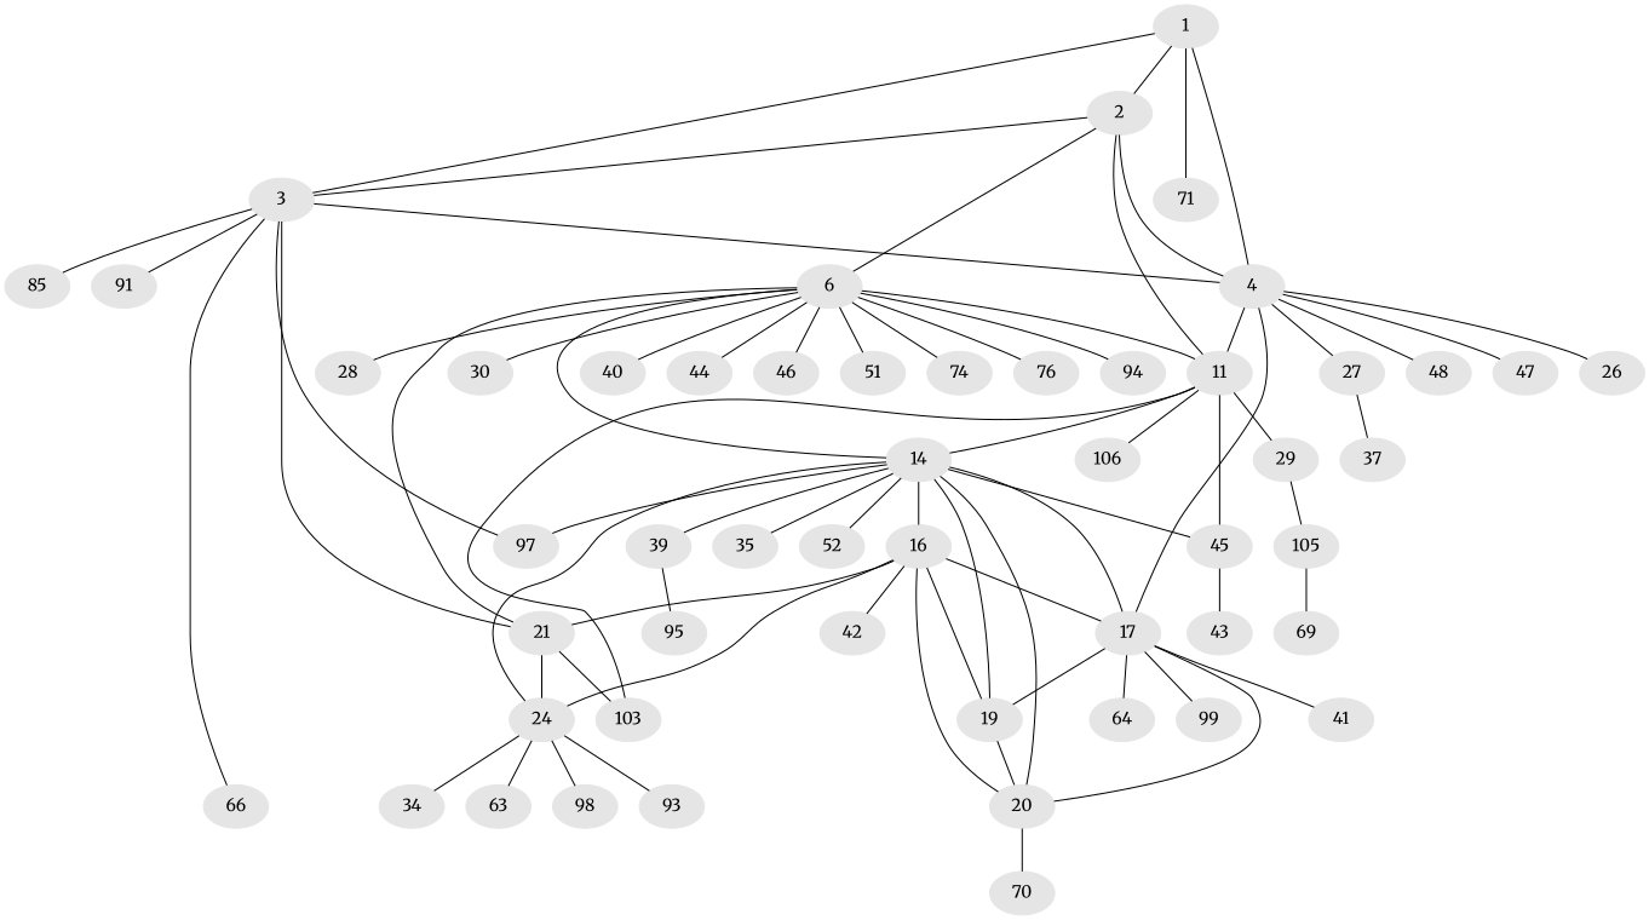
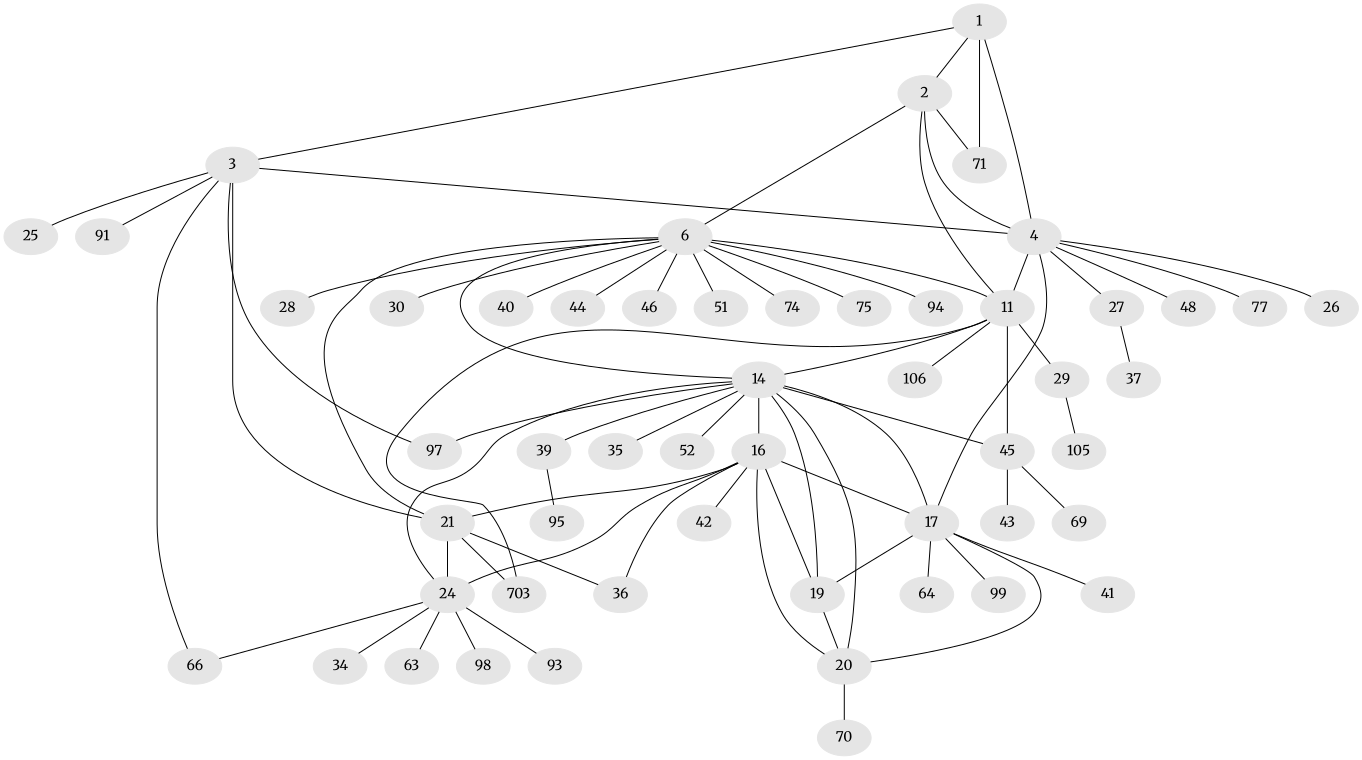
  graph {
    fontname=Merriweather
    node [color=gray90 fontname=Merriweather style=filled]
    edge [fontname=Merriweather]
    1 [super="+33"]
    2
    3
    4 [super="+59+50+58+101+5"]
    71
    6 [super="+7+49+57+9+83+31+8"]
    11 [super="+14+54+13+62+86"]
    21
    66 [super="+82"]
-   85
+   85 [label=25]
    91
    97 [super="+98"]
-   77 [label=47]
+   77
    17
    26
    27
    48
    n18 [label=14 super="+73+81+18+47"]
    28
    30
    40 [super="+56"]
    44
    46
    51 [super="+67"]
    74
-   76
+   76 [label=75]
    94
    n28 [label=45]
    29
-   103
+   103 [label=703]
    106
    24 [super="+25"]
+   36 [super="+102"]
    19
    20
    41
    64 [super="+68"]
    99
    37 [super="+100"]
    16 [super="+22"]
    35
    39
    52
    43
    69
    105
    42
    70
    34
    63
    n51 [label=98 super="+92"]
    93
    95
    1 -- 2
    1 -- 3
    1 -- 4 [weight=2]
    1 -- 71
-   2 -- 3
+   2 -- 71
    2 -- 4 [weight=2]
    2 -- 6
    2 -- 11
    3 -- 4 [weight=2]
    3 -- 21
    3 -- 66
    3 -- 85
    3 -- 91
    3 -- 97
    4 -- 11
    4 -- 77
    4 -- 17
    4 -- 26
    4 -- 27
    4 -- 48
    6 -- 11 [weight=3]
    6 -- 21
    6 -- n18 [weight=2]
    6 -- 28
    6 -- 30
    6 -- 40
    6 -- 44
    6 -- 46
    6 -- 51
    6 -- 74
    6 -- 76
    6 -- 94
    11 -- n18 [weight=3]
    11 -- n28 [weight=3]
    11 -- 29
    11 -- 103
    11 -- 106
    21 -- 103
    21 -- 24 [weight=2]
+   21 -- 36
    17 -- 19
    17 -- 20
    17 -- 41
    17 -- 64
    17 -- 99
    27 -- 37
    n18 -- 97
    n18 -- 17
    n18 -- n28
    n18 -- 24
    n18 -- 19
    n18 -- 20
    n18 -- 16
    n18 -- 35
    n18 -- 39
    n18 -- 52
    n28 -- 43
-   105 -- 69
+   n28 -- 69
    29 -- 105
+   24 -- 66
    24 -- 34
    24 -- 63
    24 -- n51
    24 -- 93
    19 -- 20
    20 -- 70
    16 -- 21 [weight=2]
    16 -- 17
    16 -- 24 [weight=4]
+   16 -- 36
    16 -- 19
    16 -- 20
    16 -- 42
    39 -- 95
  }
